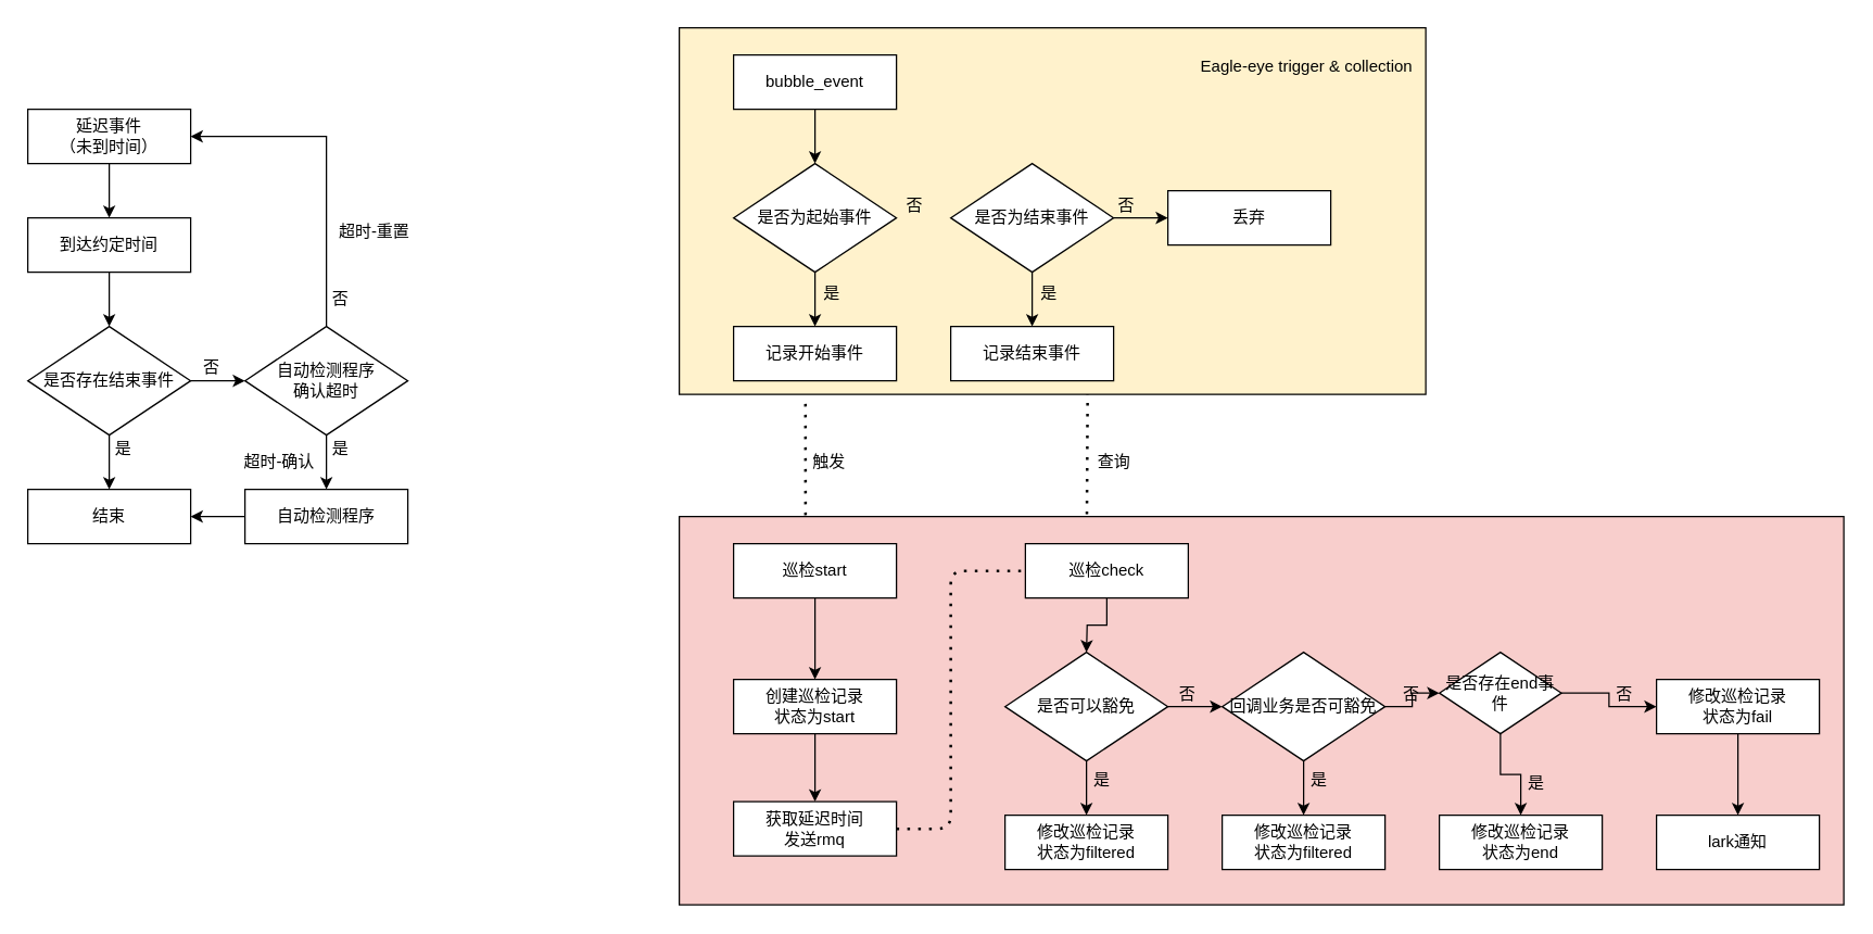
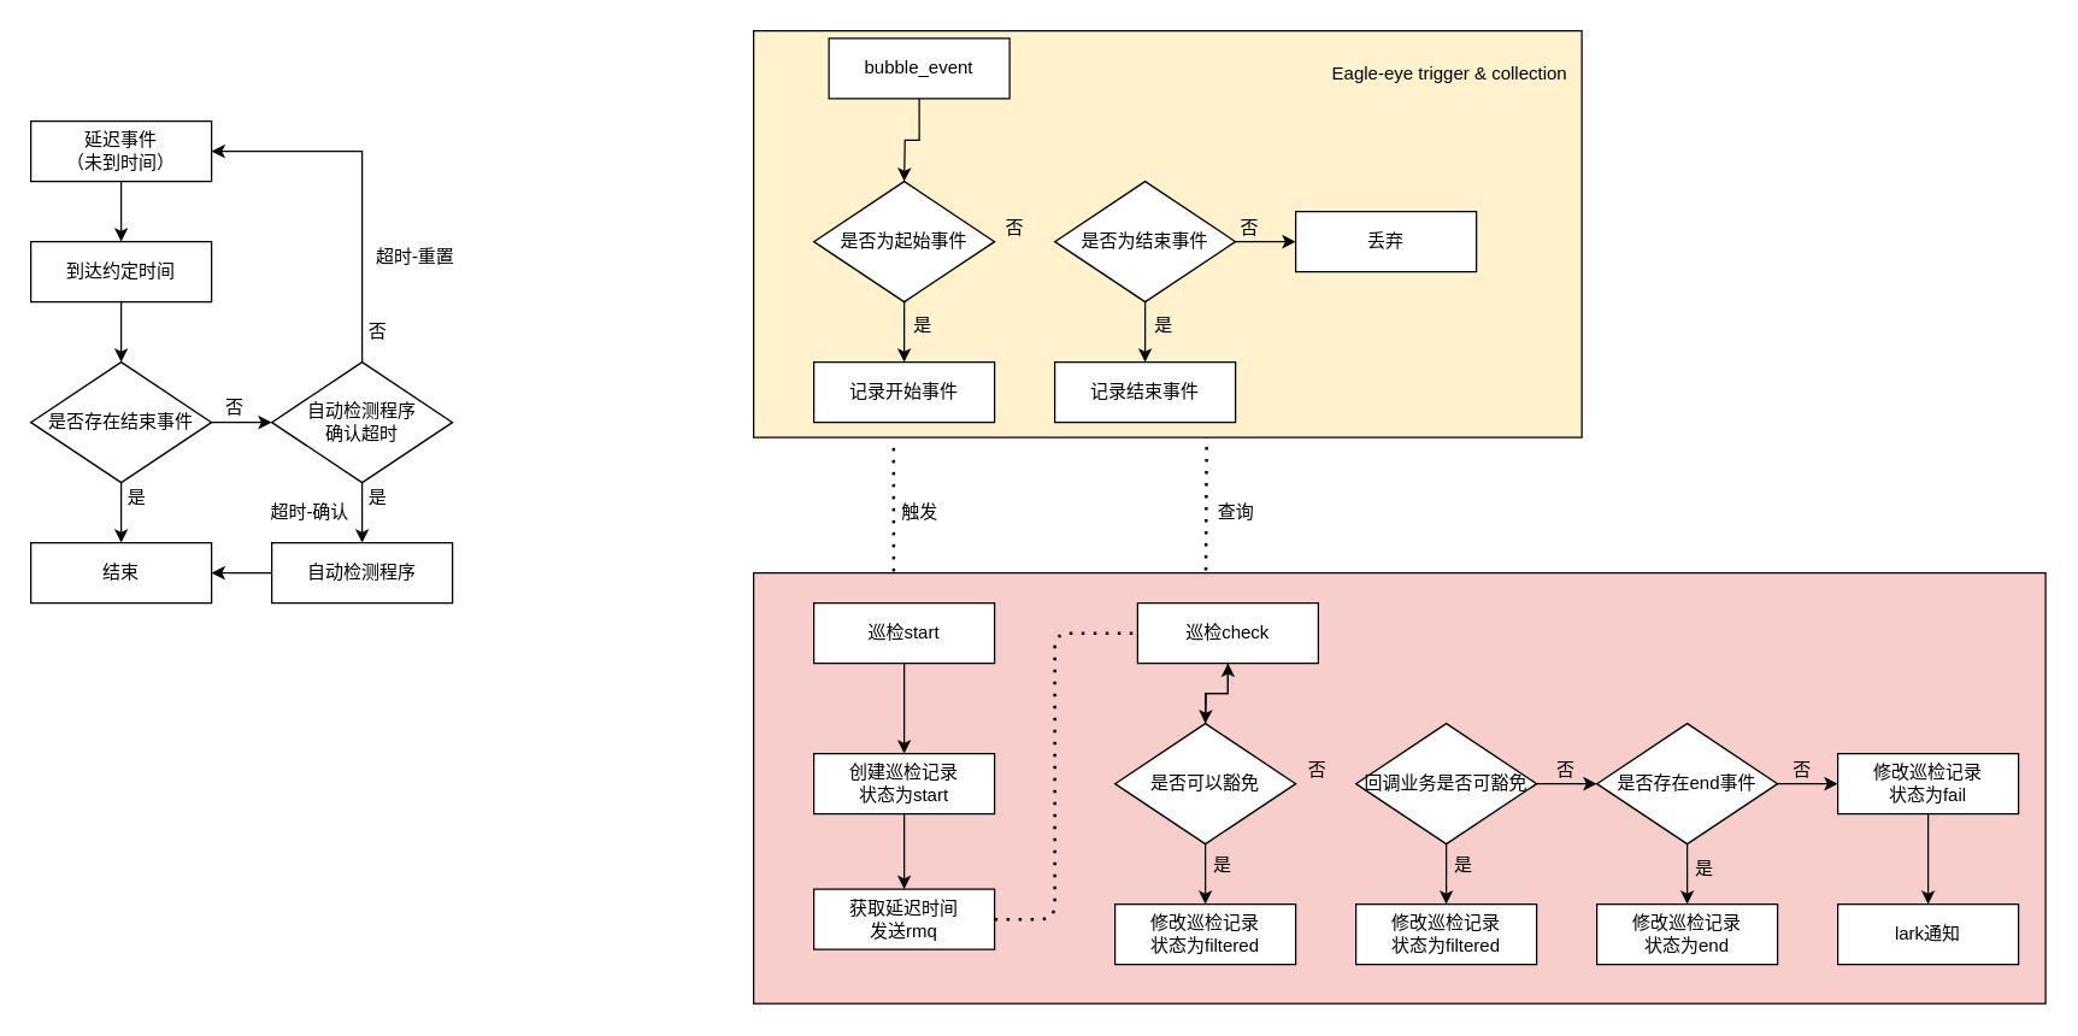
  <mxCell id="0" />
  <mxCell id="1" parent="0" />
  <mxCell id="2" value="" style="rounded=0;whiteSpace=wrap;html=1;fillColor=#F8CECC;" parent="1" vertex="1"><mxGeometry x="500" y="380" width="858" height="286" as="geometry" /></mxCell>
  <mxCell id="3" value="" style="rounded=0;whiteSpace=wrap;html=1;fillColor=#FFF2CC;" parent="1" vertex="1"><mxGeometry x="500" y="20" width="550" height="270" as="geometry" /></mxCell>
  <mxCell id="4" style="edgeStyle=orthogonalEdgeStyle;rounded=0;orthogonalLoop=1;jettySize=auto;html=1;entryX=0.5;entryY=0;entryDx=0;entryDy=0;" parent="1" source="5" edge="1"><mxGeometry relative="1" as="geometry"><mxPoint x="80" y="160" as="targetPoint" /></mxGeometry></mxCell>
  <mxCell id="5" value="延迟事件&lt;br&gt;（未到时间）" style="rounded=0;whiteSpace=wrap;html=1;" parent="1" vertex="1"><mxGeometry x="20" y="80" width="120" height="40" as="geometry" /></mxCell>
  <mxCell id="6" style="edgeStyle=orthogonalEdgeStyle;rounded=0;orthogonalLoop=1;jettySize=auto;html=1;entryX=0.5;entryY=0;entryDx=0;entryDy=0;" parent="1" source="8" target="11" edge="1"><mxGeometry relative="1" as="geometry" /></mxCell>
  <mxCell id="7" style="edgeStyle=orthogonalEdgeStyle;rounded=0;orthogonalLoop=1;jettySize=auto;html=1;" parent="1" source="8" target="14" edge="1"><mxGeometry relative="1" as="geometry" /></mxCell>
  <mxCell id="8" value="是否存在结束事件" style="rhombus;whiteSpace=wrap;html=1;" parent="1" vertex="1"><mxGeometry x="20" y="240" width="120" height="80" as="geometry" /></mxCell>
  <mxCell id="9" style="edgeStyle=orthogonalEdgeStyle;rounded=0;orthogonalLoop=1;jettySize=auto;html=1;entryX=0.5;entryY=0;entryDx=0;entryDy=0;" parent="1" source="10" target="8" edge="1"><mxGeometry relative="1" as="geometry" /></mxCell>
  <mxCell id="10" value="到达约定时间" style="rounded=0;whiteSpace=wrap;html=1;" parent="1" vertex="1"><mxGeometry x="20" y="160" width="120" height="40" as="geometry" /></mxCell>
  <mxCell id="11" value="结束" style="rounded=0;whiteSpace=wrap;html=1;" parent="1" vertex="1"><mxGeometry x="20" y="360" width="120" height="40" as="geometry" /></mxCell>
  <mxCell id="12" style="edgeStyle=orthogonalEdgeStyle;rounded=0;orthogonalLoop=1;jettySize=auto;html=1;entryX=1;entryY=0.5;entryDx=0;entryDy=0;exitX=0.5;exitY=0;exitDx=0;exitDy=0;" parent="1" source="14" target="5" edge="1"><mxGeometry relative="1" as="geometry" /></mxCell>
  <mxCell id="13" style="edgeStyle=orthogonalEdgeStyle;rounded=0;orthogonalLoop=1;jettySize=auto;html=1;entryX=0.5;entryY=0;entryDx=0;entryDy=0;" parent="1" source="14" target="16" edge="1"><mxGeometry relative="1" as="geometry" /></mxCell>
  <mxCell id="14" value="自动检测程序&lt;br&gt;确认超时" style="rhombus;whiteSpace=wrap;html=1;" parent="1" vertex="1"><mxGeometry x="180" y="240" width="120" height="80" as="geometry" /></mxCell>
  <mxCell id="15" style="edgeStyle=orthogonalEdgeStyle;rounded=0;orthogonalLoop=1;jettySize=auto;html=1;entryX=1;entryY=0.5;entryDx=0;entryDy=0;" parent="1" source="16" target="11" edge="1"><mxGeometry relative="1" as="geometry" /></mxCell>
  <mxCell id="16" value="自动检测程序" style="rounded=0;whiteSpace=wrap;html=1;" parent="1" vertex="1"><mxGeometry x="180" y="360" width="120" height="40" as="geometry" /></mxCell>
  <mxCell id="17" value="超时-重置" style="text;html=1;align=center;verticalAlign=middle;resizable=0;points=[];autosize=1;" parent="1" vertex="1"><mxGeometry x="240" y="160" width="70" height="20" as="geometry" /></mxCell>
  <mxCell id="18" value="超时-确认" style="text;html=1;align=center;verticalAlign=middle;resizable=0;points=[];autosize=1;" parent="1" vertex="1"><mxGeometry x="170" y="330" width="70" height="20" as="geometry" /></mxCell>
  <mxCell id="19" value="是" style="text;html=1;align=center;verticalAlign=middle;resizable=0;points=[];autosize=1;" parent="1" vertex="1"><mxGeometry x="235" y="320" width="30" height="20" as="geometry" /></mxCell>
  <mxCell id="20" value="否" style="text;html=1;align=center;verticalAlign=middle;resizable=0;points=[];autosize=1;" parent="1" vertex="1"><mxGeometry x="235" y="210" width="30" height="20" as="geometry" /></mxCell>
  <mxCell id="21" value="是" style="text;html=1;align=center;verticalAlign=middle;resizable=0;points=[];autosize=1;" parent="1" vertex="1"><mxGeometry x="75" y="320" width="30" height="20" as="geometry" /></mxCell>
  <mxCell id="22" value="否" style="text;html=1;align=center;verticalAlign=middle;resizable=0;points=[];autosize=1;" parent="1" vertex="1"><mxGeometry x="140" y="260" width="30" height="20" as="geometry" /></mxCell>
  <mxCell id="23" value="" style="edgeStyle=orthogonalEdgeStyle;rounded=0;orthogonalLoop=1;jettySize=auto;html=1;" parent="1" source="24" edge="1"><mxGeometry relative="1" as="geometry"><mxPoint x="600" y="120" as="targetPoint" /></mxGeometry></mxCell>
- <mxCell id="24" value="bubble_event" style="rounded=0;whiteSpace=wrap;html=1;" parent="1" vertex="1"><mxGeometry x="540" y="40" width="120" height="40" as="geometry" /></mxCell>
+ <mxCell id="24" value="bubble_event" style="rounded=0;whiteSpace=wrap;html=1;" parent="1" vertex="1"><mxGeometry x="550" y="25" width="120" height="40" as="geometry" /></mxCell>
  <mxCell id="25" style="edgeStyle=orthogonalEdgeStyle;rounded=0;orthogonalLoop=1;jettySize=auto;html=1;entryX=0.5;entryY=0;entryDx=0;entryDy=0;" parent="1" source="26" target="48" edge="1"><mxGeometry relative="1" as="geometry" /></mxCell>
  <mxCell id="26" value="是否为起始事件" style="rhombus;whiteSpace=wrap;html=1;" parent="1" vertex="1"><mxGeometry x="540" y="120" width="120" height="80" as="geometry" /></mxCell>
  <mxCell id="27" style="edgeStyle=orthogonalEdgeStyle;rounded=0;orthogonalLoop=1;jettySize=auto;html=1;entryX=0.5;entryY=0;entryDx=0;entryDy=0;" parent="1" source="29" target="49" edge="1"><mxGeometry relative="1" as="geometry" /></mxCell>
  <mxCell id="28" style="edgeStyle=orthogonalEdgeStyle;rounded=0;orthogonalLoop=1;jettySize=auto;html=1;entryX=0;entryY=0.5;entryDx=0;entryDy=0;" parent="1" source="29" target="50" edge="1"><mxGeometry relative="1" as="geometry" /></mxCell>
  <mxCell id="29" value="是否为结束事件" style="rhombus;whiteSpace=wrap;html=1;" parent="1" vertex="1"><mxGeometry x="700" y="120" width="120" height="80" as="geometry" /></mxCell>
  <mxCell id="30" style="edgeStyle=orthogonalEdgeStyle;rounded=0;orthogonalLoop=1;jettySize=auto;html=1;entryX=0.5;entryY=0;entryDx=0;entryDy=0;" parent="1" source="31" target="33" edge="1"><mxGeometry relative="1" as="geometry" /></mxCell>
  <mxCell id="31" value="巡检start" style="rounded=0;whiteSpace=wrap;html=1;" parent="1" vertex="1"><mxGeometry x="540" y="400" width="120" height="40" as="geometry" /></mxCell>
  <mxCell id="32" style="edgeStyle=orthogonalEdgeStyle;rounded=0;orthogonalLoop=1;jettySize=auto;html=1;entryX=0.5;entryY=0;entryDx=0;entryDy=0;" parent="1" source="33" target="34" edge="1"><mxGeometry relative="1" as="geometry" /></mxCell>
  <mxCell id="33" value="创建巡检记录&lt;br&gt;状态为start" style="rounded=0;whiteSpace=wrap;html=1;" parent="1" vertex="1"><mxGeometry x="540" y="500" width="120" height="40" as="geometry" /></mxCell>
  <mxCell id="34" value="获取延迟时间&lt;br&gt;发送rmq" style="rounded=0;whiteSpace=wrap;html=1;" parent="1" vertex="1"><mxGeometry x="540" y="590" width="120" height="40" as="geometry" /></mxCell>
  <mxCell id="35" style="edgeStyle=orthogonalEdgeStyle;rounded=0;orthogonalLoop=1;jettySize=auto;html=1;entryX=0.5;entryY=0;entryDx=0;entryDy=0;" parent="1" source="36" edge="1"><mxGeometry relative="1" as="geometry"><mxPoint x="800" y="480" as="targetPoint" /></mxGeometry></mxCell>
  <mxCell id="36" value="巡检check" style="rounded=0;whiteSpace=wrap;html=1;" parent="1" vertex="1"><mxGeometry x="755" y="400" width="120" height="40" as="geometry" /></mxCell>
- <mxCell id="37" style="edgeStyle=orthogonalEdgeStyle;rounded=0;orthogonalLoop=1;jettySize=auto;html=1;" parent="1" source="39" target="42" edge="1"><mxGeometry relative="1" as="geometry" /></mxCell>
+ <mxCell id="37" style="edgeStyle=orthogonalEdgeStyle;rounded=0;orthogonalLoop=1;jettySize=auto;html=1;" parent="1" source="39" target="36" edge="1"><mxGeometry relative="1" as="geometry" /></mxCell>
  <mxCell id="38" style="edgeStyle=orthogonalEdgeStyle;rounded=0;orthogonalLoop=1;jettySize=auto;html=1;entryX=0.5;entryY=0;entryDx=0;entryDy=0;" parent="1" source="39" target="43" edge="1"><mxGeometry relative="1" as="geometry" /></mxCell>
  <mxCell id="39" value="是否可以豁免" style="rhombus;whiteSpace=wrap;html=1;" parent="1" vertex="1"><mxGeometry x="740" y="480" width="120" height="80" as="geometry" /></mxCell>
  <mxCell id="40" style="edgeStyle=orthogonalEdgeStyle;rounded=0;orthogonalLoop=1;jettySize=auto;html=1;entryX=0.5;entryY=0;entryDx=0;entryDy=0;" parent="1" source="42" target="44" edge="1"><mxGeometry relative="1" as="geometry" /></mxCell>
  <mxCell id="41" style="edgeStyle=orthogonalEdgeStyle;rounded=0;orthogonalLoop=1;jettySize=auto;html=1;entryX=0;entryY=0.5;entryDx=0;entryDy=0;" parent="1" source="42" target="59" edge="1"><mxGeometry relative="1" as="geometry" /></mxCell>
  <mxCell id="42" value="回调业务是否可豁免" style="rhombus;whiteSpace=wrap;html=1;" parent="1" vertex="1"><mxGeometry x="900" y="480" width="120" height="80" as="geometry" /></mxCell>
  <mxCell id="43" value="修改巡检记录&lt;br&gt;状态为filtered" style="rounded=0;whiteSpace=wrap;html=1;" parent="1" vertex="1"><mxGeometry x="740" y="600" width="120" height="40" as="geometry" /></mxCell>
  <mxCell id="44" value="修改巡检记录&lt;br&gt;状态为filtered" style="rounded=0;whiteSpace=wrap;html=1;" parent="1" vertex="1"><mxGeometry x="900" y="600" width="120" height="40" as="geometry" /></mxCell>
  <mxCell id="45" style="edgeStyle=orthogonalEdgeStyle;rounded=0;orthogonalLoop=1;jettySize=auto;html=1;entryX=0.5;entryY=0;entryDx=0;entryDy=0;" parent="1" source="46" target="52" edge="1"><mxGeometry relative="1" as="geometry" /></mxCell>
  <mxCell id="46" value="修改巡检记录&lt;br&gt;状态为fail" style="rounded=0;whiteSpace=wrap;html=1;" parent="1" vertex="1"><mxGeometry x="1220" y="500" width="120" height="40" as="geometry" /></mxCell>
  <mxCell id="47" value="" style="endArrow=none;dashed=1;html=1;dashPattern=1 3;strokeWidth=2;entryX=0;entryY=0.5;entryDx=0;entryDy=0;exitX=1;exitY=0.5;exitDx=0;exitDy=0;" parent="1" source="34" target="36" edge="1"><mxGeometry width="50" height="50" relative="1" as="geometry"><mxPoint x="730" y="620" as="sourcePoint" /><mxPoint x="780" y="570" as="targetPoint" /><Array as="points"><mxPoint x="700" y="610" /><mxPoint x="700" y="420" /></Array></mxGeometry></mxCell>
  <mxCell id="48" value="记录开始事件" style="rounded=0;whiteSpace=wrap;html=1;" parent="1" vertex="1"><mxGeometry x="540" y="240" width="120" height="40" as="geometry" /></mxCell>
  <mxCell id="49" value="记录结束事件" style="rounded=0;whiteSpace=wrap;html=1;" parent="1" vertex="1"><mxGeometry x="700" y="240" width="120" height="40" as="geometry" /></mxCell>
  <mxCell id="50" value="丢弃" style="rounded=0;whiteSpace=wrap;html=1;" parent="1" vertex="1"><mxGeometry x="860" y="140" width="120" height="40" as="geometry" /></mxCell>
  <mxCell id="51" value="Eagle-eye trigger &amp;amp; collection" style="text;html=1;align=center;verticalAlign=middle;resizable=0;points=[];autosize=1;" parent="1" vertex="1"><mxGeometry x="879" y="40" width="166" height="18" as="geometry" /></mxCell>
  <mxCell id="52" value="lark通知" style="rounded=0;whiteSpace=wrap;html=1;" parent="1" vertex="1"><mxGeometry x="1220" y="600" width="120" height="40" as="geometry" /></mxCell>
  <mxCell id="53" value="" style="endArrow=none;dashed=1;html=1;dashPattern=1 3;strokeWidth=2;entryX=0.169;entryY=1.004;entryDx=0;entryDy=0;entryPerimeter=0;" parent="1" target="3" edge="1"><mxGeometry width="50" height="50" relative="1" as="geometry"><mxPoint x="593" y="379" as="sourcePoint" /><mxPoint x="570" y="350" as="targetPoint" /></mxGeometry></mxCell>
  <mxCell id="54" value="触发" style="text;html=1;align=center;verticalAlign=middle;resizable=0;points=[];autosize=1;" parent="1" vertex="1"><mxGeometry x="590" y="330" width="40" height="20" as="geometry" /></mxCell>
  <mxCell id="55" value="" style="endArrow=none;dashed=1;html=1;dashPattern=1 3;strokeWidth=2;entryX=0.547;entryY=1;entryDx=0;entryDy=0;entryPerimeter=0;exitX=0.35;exitY=-0.006;exitDx=0;exitDy=0;exitPerimeter=0;" parent="1" source="2" target="3" edge="1"><mxGeometry width="50" height="50" relative="1" as="geometry"><mxPoint x="855" y="380" as="sourcePoint" /><mxPoint x="870" y="340" as="targetPoint" /></mxGeometry></mxCell>
  <mxCell id="56" value="查询" style="text;html=1;align=center;verticalAlign=middle;resizable=0;points=[];autosize=1;" parent="1" vertex="1"><mxGeometry x="800" y="330" width="40" height="20" as="geometry" /></mxCell>
  <mxCell id="57" style="edgeStyle=orthogonalEdgeStyle;rounded=0;orthogonalLoop=1;jettySize=auto;html=1;entryX=0;entryY=0.5;entryDx=0;entryDy=0;" parent="1" source="59" target="46" edge="1"><mxGeometry relative="1" as="geometry" /></mxCell>
  <mxCell id="58" style="edgeStyle=orthogonalEdgeStyle;rounded=0;orthogonalLoop=1;jettySize=auto;html=1;entryX=0.5;entryY=0;entryDx=0;entryDy=0;" parent="1" source="59" target="60" edge="1"><mxGeometry relative="1" as="geometry" /></mxCell>
- <mxCell id="59" value="是否存在end事件" style="rhombus;whiteSpace=wrap;html=1;" parent="1" vertex="1"><mxGeometry x="1060" y="480" width="90" height="60" as="geometry" /></mxCell>
+ <mxCell id="59" value="是否存在end事件" style="rhombus;whiteSpace=wrap;html=1;" parent="1" vertex="1"><mxGeometry x="1060" y="480" width="120" height="80" as="geometry" /></mxCell>
  <mxCell id="60" value="修改巡检记录&lt;br&gt;状态为end" style="rounded=0;whiteSpace=wrap;html=1;" parent="1" vertex="1"><mxGeometry x="1060" y="600" width="120" height="40" as="geometry" /></mxCell>
  <mxCell id="61" value="是" style="text;html=1;align=center;verticalAlign=middle;resizable=0;points=[];autosize=1;" parent="1" vertex="1"><mxGeometry x="761" y="207" width="22" height="18" as="geometry" /></mxCell>
  <mxCell id="62" value="是" style="text;html=1;align=center;verticalAlign=middle;resizable=0;points=[];autosize=1;" parent="1" vertex="1"><mxGeometry x="601" y="207" width="22" height="18" as="geometry" /></mxCell>
  <mxCell id="63" value="否" style="text;html=1;align=center;verticalAlign=middle;resizable=0;points=[];autosize=1;" parent="1" vertex="1"><mxGeometry x="818" y="142" width="22" height="18" as="geometry" /></mxCell>
  <mxCell id="64" value="否" style="text;html=1;align=center;verticalAlign=middle;resizable=0;points=[];autosize=1;" parent="1" vertex="1"><mxGeometry x="662" y="142" width="22" height="18" as="geometry" /></mxCell>
  <mxCell id="65" value="是" style="text;html=1;align=center;verticalAlign=middle;resizable=0;points=[];autosize=1;" parent="1" vertex="1"><mxGeometry x="800" y="565" width="22" height="18" as="geometry" /></mxCell>
  <mxCell id="66" value="是" style="text;html=1;align=center;verticalAlign=middle;resizable=0;points=[];autosize=1;" parent="1" vertex="1"><mxGeometry x="960" y="565" width="22" height="18" as="geometry" /></mxCell>
  <mxCell id="67" value="是" style="text;html=1;align=center;verticalAlign=middle;resizable=0;points=[];autosize=1;" parent="1" vertex="1"><mxGeometry x="1120" y="568" width="22" height="18" as="geometry" /></mxCell>
  <mxCell id="68" value="否" style="text;html=1;align=center;verticalAlign=middle;resizable=0;points=[];autosize=1;" parent="1" vertex="1"><mxGeometry x="863" y="502" width="22" height="18" as="geometry" /></mxCell>
  <mxCell id="69" value="否" style="text;html=1;align=center;verticalAlign=middle;resizable=0;points=[];autosize=1;" parent="1" vertex="1"><mxGeometry x="1028" y="502" width="22" height="18" as="geometry" /></mxCell>
  <mxCell id="70" value="否" style="text;html=1;align=center;verticalAlign=middle;resizable=0;points=[];autosize=1;" parent="1" vertex="1"><mxGeometry x="1185" y="502" width="22" height="18" as="geometry" /></mxCell>
